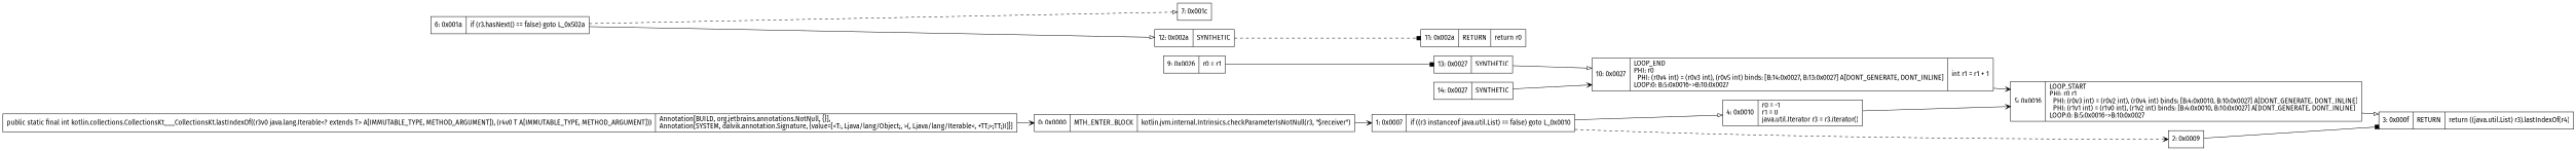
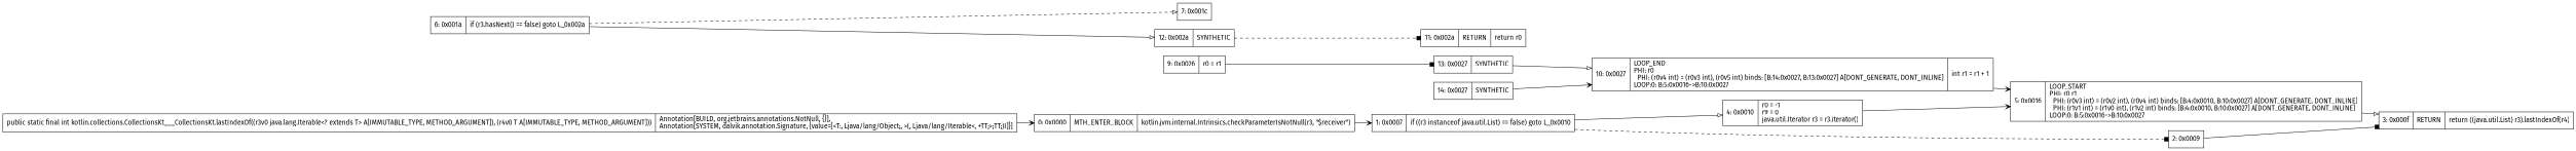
  digraph {
    fontname="Fira Sans"
    rankdir=LR
    node [fontname="Fira Sans" shape=record]
    edge [arrowhead=vee fontname="Fira Sans"]
    n1 [label="{0\:\ 0x0000|MTH_ENTER_BLOCK\l|kotlin.jvm.internal.Intrinsics.checkParameterIsNotNull(r3, \"$receiver\")\l}"]
    n2 [label="{1\:\ 0x0007|if ((r3 instanceof java.util.List) == false) goto L_0x0010\l}"]
    n3 [label="{2\:\ 0x0009}"]
-   n4 [label="{4\:\ 0x0010|r0 = \-1\lr1 = 0\ljava.util.Iterator r3 = r3.iterator()\l}"]
+   n4 [label="{4\:\ 0x0010|r0 = \-1\lr9 = 0\ljava.util.Iterator r3 = r3.iterator()\l}"]
    n5 [label="{3\:\ 0x000f|RETURN\l|return ((java.util.List) r3).lastIndexOf(r4)\l}"]
    n6 [label="{5\:\ 0x0016|LOOP_START\lPHI: r0 r1 \l  PHI: (r0v3 int) = (r0v2 int), (r0v4 int) binds: [B:4:0x0010, B:10:0x0027] A[DONT_GENERATE, DONT_INLINE]\l  PHI: (r1v1 int) = (r1v0 int), (r1v2 int) binds: [B:4:0x0010, B:10:0x0027] A[DONT_GENERATE, DONT_INLINE]\lLOOP:0: B:5:0x0016\-\>B:10:0x0027\l}"]
-   n7 [label="{6\:\ 0x001a|if (r3.hasNext() == false) goto L_0x502a\l}"]
+   n7 [label="{6\:\ 0x001a|if (r3.hasNext() == false) goto L_0x002a\l}"]
    n8 [label="{7\:\ 0x001c}"]
    n9 [label="{12\:\ 0x002a|SYNTHETIC\l}"]
    n10 [label="{11\:\ 0x002a|RETURN\l|return r0\l}"]
    n11 [label="{9\:\ 0x0026|r0 = r1\l}"]
    n12 [label="{13\:\ 0x0027|SYNTHETIC\l}"]
    n13 [label="{14\:\ 0x0027|SYNTHETIC\l}"]
    n14 [label="{10\:\ 0x0027|LOOP_END\lPHI: r0 \l  PHI: (r0v4 int) = (r0v3 int), (r0v5 int) binds: [B:14:0x0027, B:13:0x0027] A[DONT_GENERATE, DONT_INLINE]\lLOOP:0: B:5:0x0016\-\>B:10:0x0027\l|int r1 = r1 + 1\l}"]
    n15 [label="{public static final int kotlin.collections.CollectionsKt___CollectionsKt.lastIndexOf((r3v0 java.lang.Iterable\<? extends T\> A[IMMUTABLE_TYPE, METHOD_ARGUMENT]), (r4v0 T A[IMMUTABLE_TYPE, METHOD_ARGUMENT]))  | Annotation[BUILD, org.jetbrains.annotations.NotNull, \{\}], \lAnnotation[SYSTEM, dalvik.annotation.Signature, \{value=[\<T:, Ljava\/lang\/Object;, \>(, Ljava\/lang\/Iterable\<, +TT;\>;TT;)I]\}]\l}"]
    n1 -> n2
-   n2 -> n3 [style=dashed]
+   n2 -> n3 [arrowhead=box style=dashed]
    n2 -> n4 [arrowhead=onormal]
    n3 -> n5 [arrowhead=box]
    n4 -> n6
    n6 -> n5 [arrowhead=onormal]
    n7 -> n8 [arrowhead=onormal style=dashed]
    n7 -> n9 [arrowhead=onormal]
    n9 -> n10 [arrowhead=box style=dashed]
    n11 -> n12 [arrowhead=box]
    n12 -> n14 [arrowhead=onormal]
    n13 -> n14
    n14 -> n6
    n15 -> n1
  }
